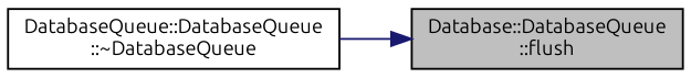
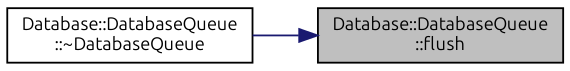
  digraph {
    rankdir=RL
    fontname=Ubuntu
    node [color=black fontname=Ubuntu fontsize=10 shape=record style=filled]
    n1 [fillcolor=grey75 fontcolor=black height=0.2 label="Database::DatabaseQueue\l::flush" width=0.4]
-   n2 [fillcolor=white height=0.2 label="DatabaseQueue::DatabaseQueue\l::~DatabaseQueue" width=0.4]
+   n2 [fillcolor=white height=0.2 label="Database::DatabaseQueue\l::~DatabaseQueue" width=0.4]
    n1 -> n2 [color=midnightblue dir=back fontname=Ubuntu fontsize=10 labelfontname=Helvetica labelfontsize=10 style=solid]
  }
